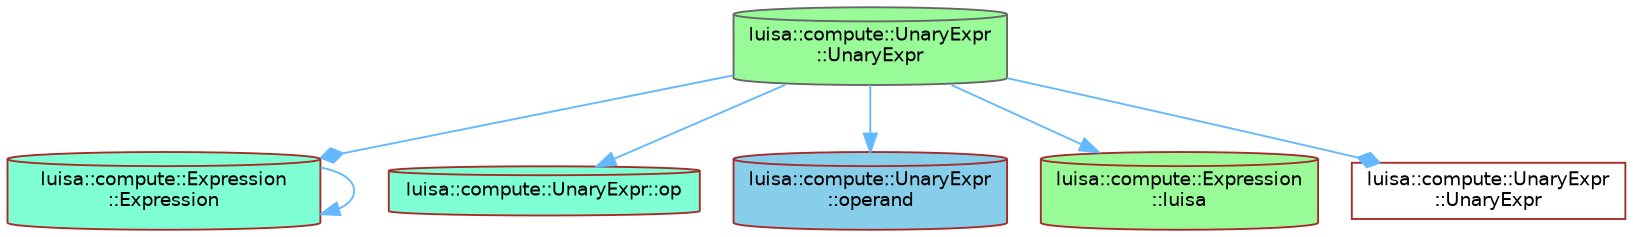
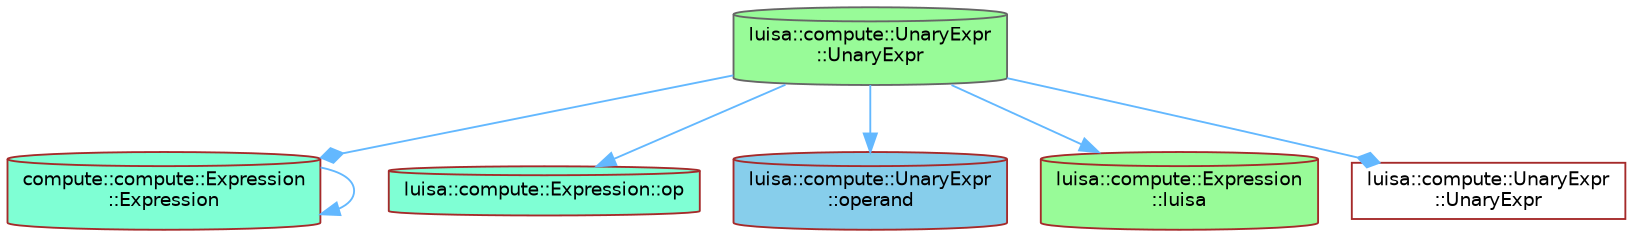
  digraph {
    rankdir=TB
    node [color=brown fillcolor=palegreen fontname=Helvetica fontsize=10 shape=cylinder style=filled]
    edge [arrowhead=normal color=steelblue1 fontname=Helvetica fontsize=10 labelfontname=Helvetica labelfontsize=10 style=solid]
    n1 [color=gray40 fontcolor=black height=0.2 label="luisa::compute::UnaryExpr\l::UnaryExpr" width=0.4]
-   n2 [fillcolor=aquamarine height=0.2 label="luisa::compute::Expression\l::Expression" width=0.4]
-   n3 [fillcolor=aquamarine height=0.2 label="luisa::compute::UnaryExpr::op" width=0.4]
+   n2 [fillcolor=aquamarine height=0.2 label="compute::compute::Expression\l::Expression" width=0.4]
+   n3 [fillcolor=aquamarine height=0.2 label="luisa::compute::Expression::op" width=0.4]
    n4 [fillcolor=skyblue height=0.2 label="luisa::compute::UnaryExpr\l::operand" width=0.4]
    n5 [height=0.2 label="luisa::compute::Expression\l::luisa" width=0.4]
    n6 [fillcolor=white height=0.2 label="luisa::compute::UnaryExpr\l::UnaryExpr" shape=box width=0.4]
    n1 -> n2 [arrowhead=diamond]
    n1 -> n3
    n1 -> n4
    n1 -> n5
    n1 -> n6 [arrowhead=diamond]
    n2 -> n2
  }
